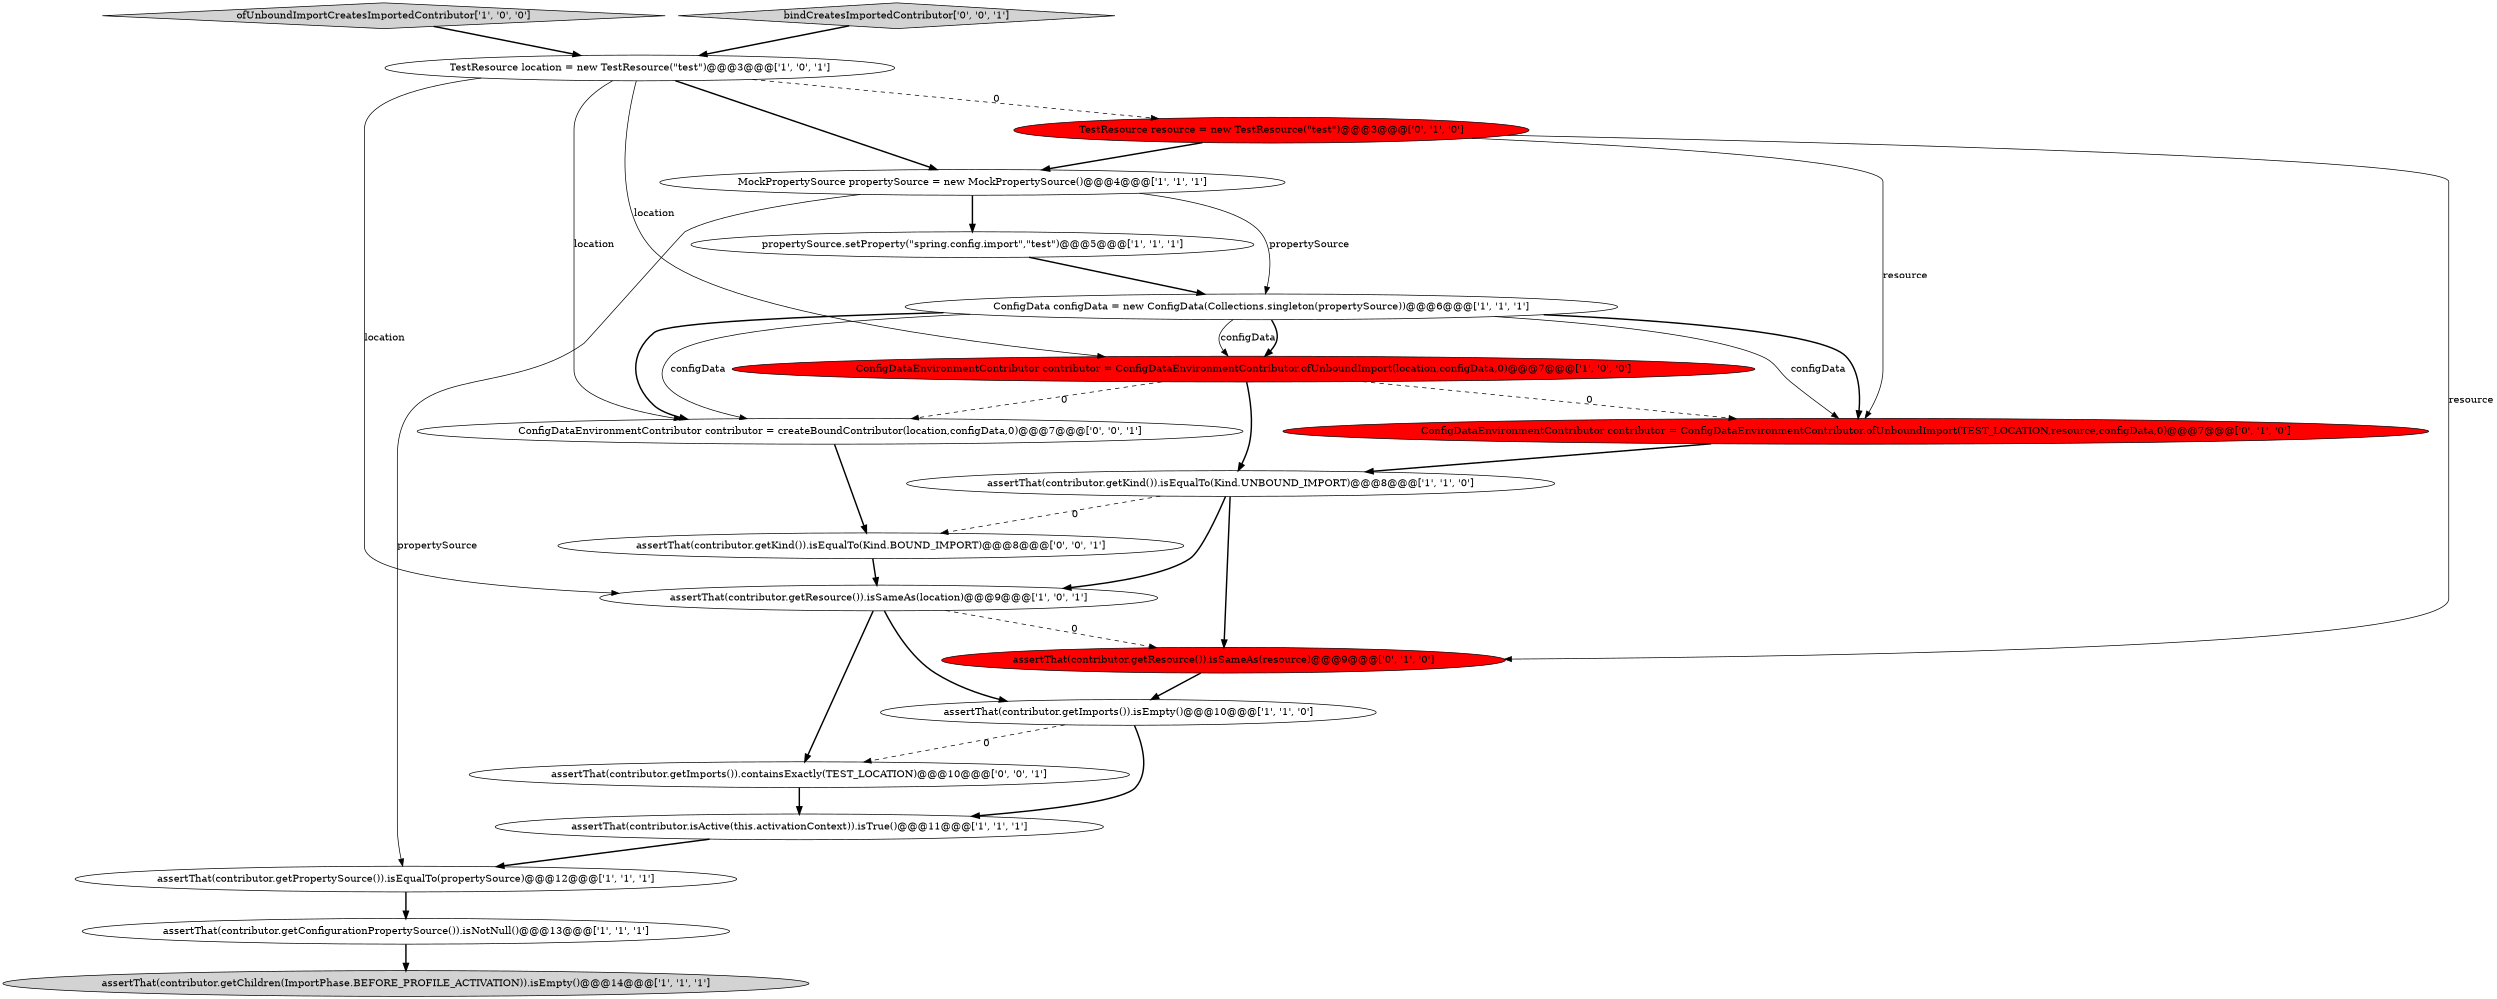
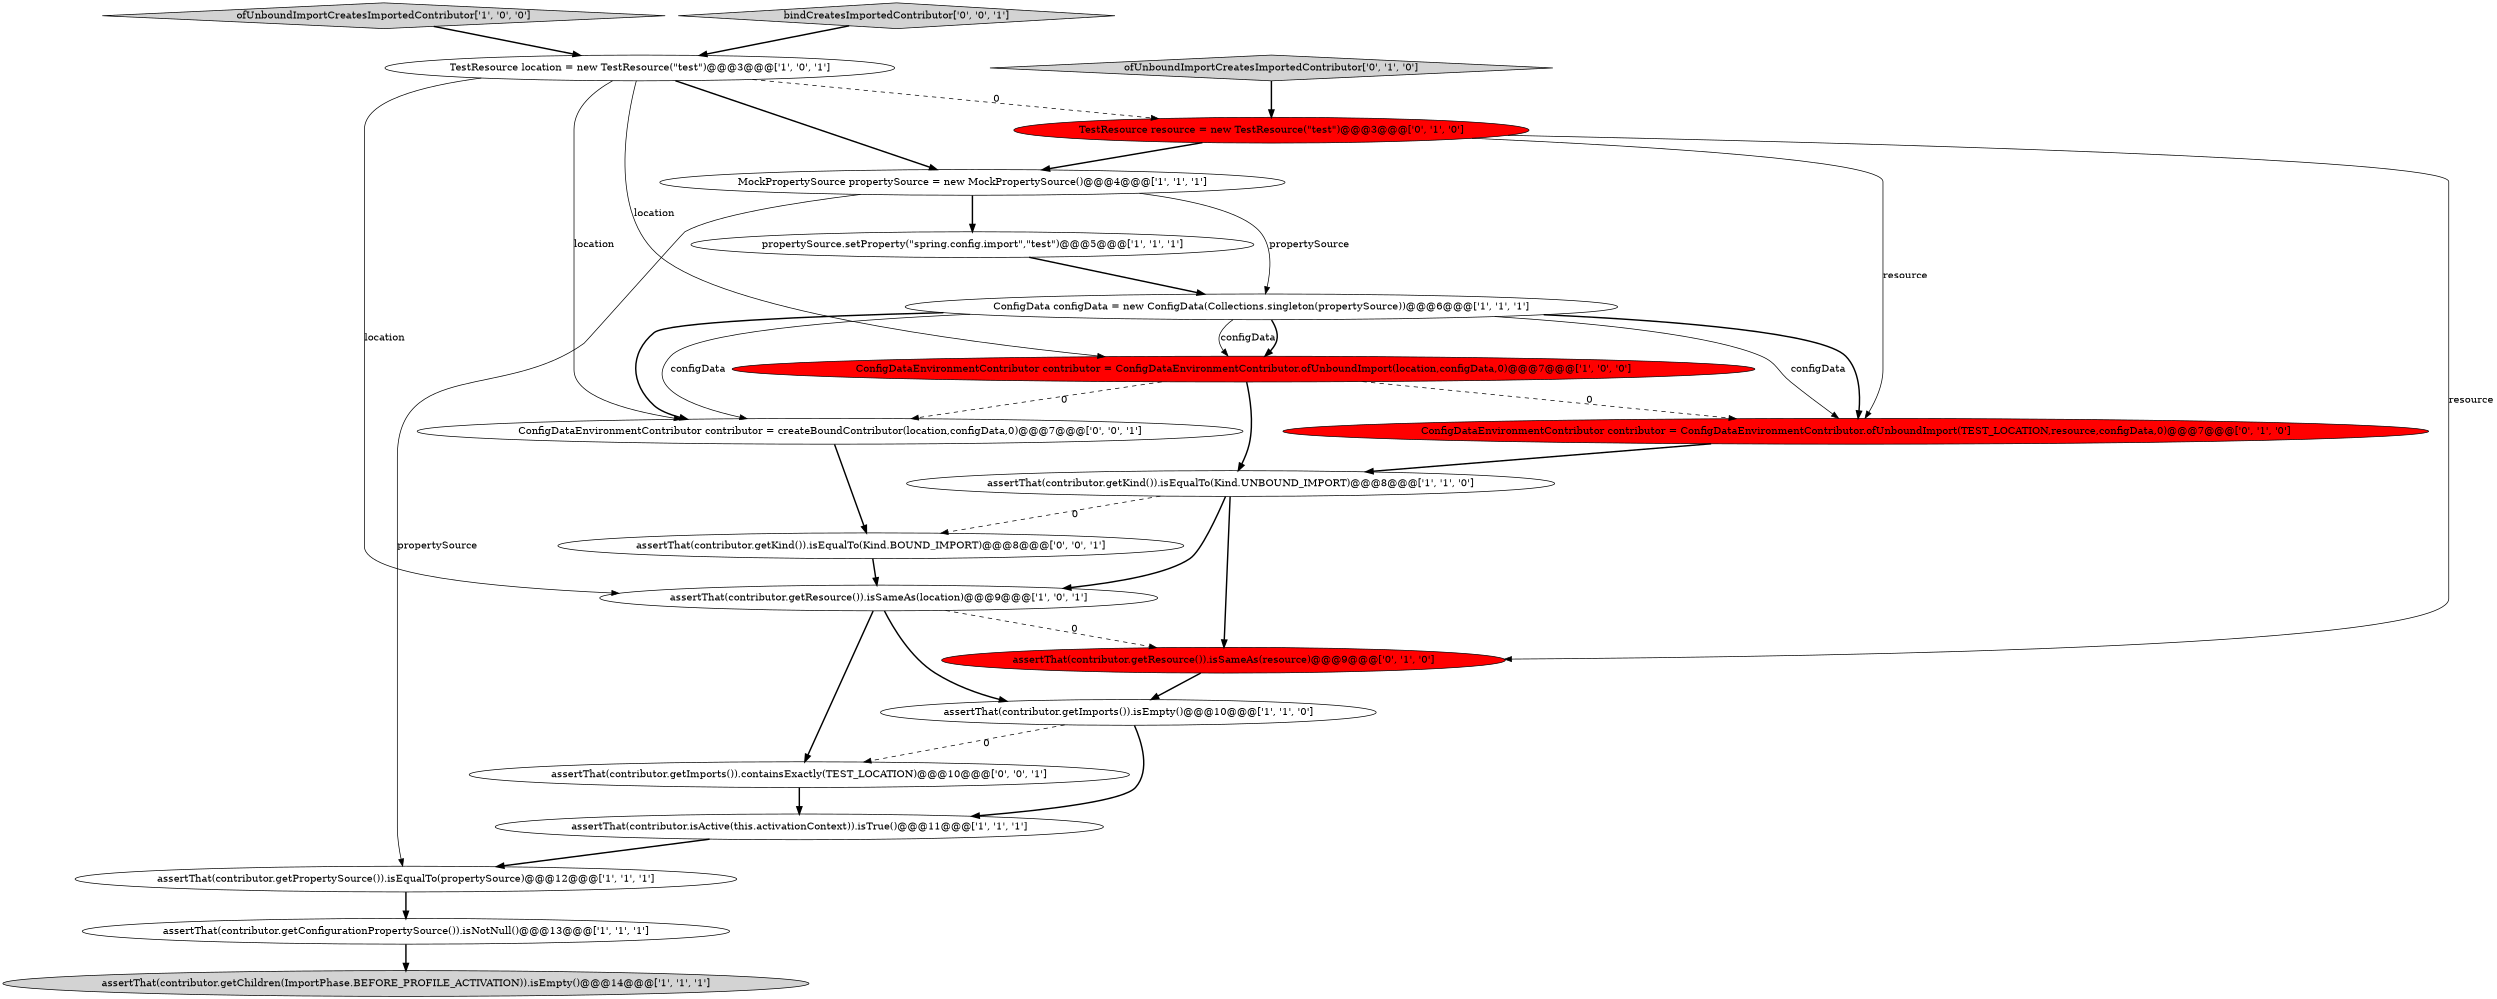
  digraph {
    node [fillcolor=white shape=ellipse style=filled]
    edge [style=bold]
    n1 [label="ConfigDataEnvironmentContributor contributor = createBoundContributor(location,configData,0)@@@7@@@['0', '0', '1']"]
    n2 [label="assertThat(contributor.getKind()).isEqualTo(Kind.BOUND_IMPORT)@@@8@@@['0', '0', '1']"]
    n3 [label="assertThat(contributor.getKind()).isEqualTo(Kind.UNBOUND_IMPORT)@@@8@@@['1', '1', '0']"]
    n4 [fillcolor=red label="assertThat(contributor.getResource()).isSameAs(resource)@@@9@@@['0', '1', '0']"]
    n5 [label="assertThat(contributor.getResource()).isSameAs(location)@@@9@@@['1', '0', '1']"]
    n6 [label="propertySource.setProperty(\"spring.config.import\",\"test\")@@@5@@@['1', '1', '1']"]
    n7 [label="ConfigData configData = new ConfigData(Collections.singleton(propertySource))@@@6@@@['1', '1', '1']"]
    n8 [fillcolor=lightgray label="assertThat(contributor.getChildren(ImportPhase.BEFORE_PROFILE_ACTIVATION)).isEmpty()@@@14@@@['1', '1', '1']"]
    n9 [label="assertThat(contributor.getImports()).isEmpty()@@@10@@@['1', '1', '0']"]
    n10 [label="assertThat(contributor.getImports()).containsExactly(TEST_LOCATION)@@@10@@@['0', '0', '1']"]
    n11 [label="assertThat(contributor.isActive(this.activationContext)).isTrue()@@@11@@@['1', '1', '1']"]
    n12 [label="TestResource location = new TestResource(\"test\")@@@3@@@['1', '0', '1']"]
    n13 [fillcolor=red label="ConfigDataEnvironmentContributor contributor = ConfigDataEnvironmentContributor.ofUnboundImport(location,configData,0)@@@7@@@['1', '0', '0']"]
    n14 [fillcolor=red label="TestResource resource = new TestResource(\"test\")@@@3@@@['0', '1', '0']"]
    n15 [label="MockPropertySource propertySource = new MockPropertySource()@@@4@@@['1', '1', '1']"]
    n16 [fillcolor=red label="ConfigDataEnvironmentContributor contributor = ConfigDataEnvironmentContributor.ofUnboundImport(TEST_LOCATION,resource,configData,0)@@@7@@@['0', '1', '0']"]
    n17 [label="assertThat(contributor.getConfigurationPropertySource()).isNotNull()@@@13@@@['1', '1', '1']"]
+   n18 [fillcolor=lightgray label="ofUnboundImportCreatesImportedContributor['0', '1', '0']" shape=diamond]
    n19 [label="assertThat(contributor.getPropertySource()).isEqualTo(propertySource)@@@12@@@['1', '1', '1']"]
    n20 [fillcolor=lightgray label="ofUnboundImportCreatesImportedContributor['1', '0', '0']" shape=diamond]
    n21 [fillcolor=lightgray label="bindCreatesImportedContributor['0', '0', '1']" shape=diamond]
    n1 -> n2
    n2 -> n5
    n3 -> n2 [label=0 style=dashed]
    n3 -> n4
    n3 -> n5
    n4 -> n9
    n5 -> n4 [label=0 style=dashed]
    n5 -> n9
    n5 -> n10
    n6 -> n7
    n7 -> n1
    n7 -> n1 [label=configData style=solid]
    n7 -> n13 [label=configData style=solid]
    n7 -> n13
    n7 -> n16 [label=configData style=solid]
    n7 -> n16
    n9 -> n10 [label=0 style=dashed]
    n9 -> n11
    n10 -> n11
    n11 -> n19
    n12 -> n1 [label=location style=solid]
    n12 -> n5 [label=location style=solid]
    n12 -> n13 [label=location style=solid]
    n12 -> n14 [label=0 style=dashed]
    n12 -> n15
    n13 -> n1 [label=0 style=dashed]
    n13 -> n3
    n13 -> n16 [label=0 style=dashed]
    n14 -> n4 [label=resource style=solid]
    n14 -> n15
    n14 -> n16 [label=resource style=solid]
    n15 -> n6
    n15 -> n7 [label=propertySource style=solid]
    n15 -> n19 [label=propertySource style=solid]
    n16 -> n3
    n17 -> n8
+   n18 -> n14
    n19 -> n17
    n20 -> n12
    n21 -> n12
  }
